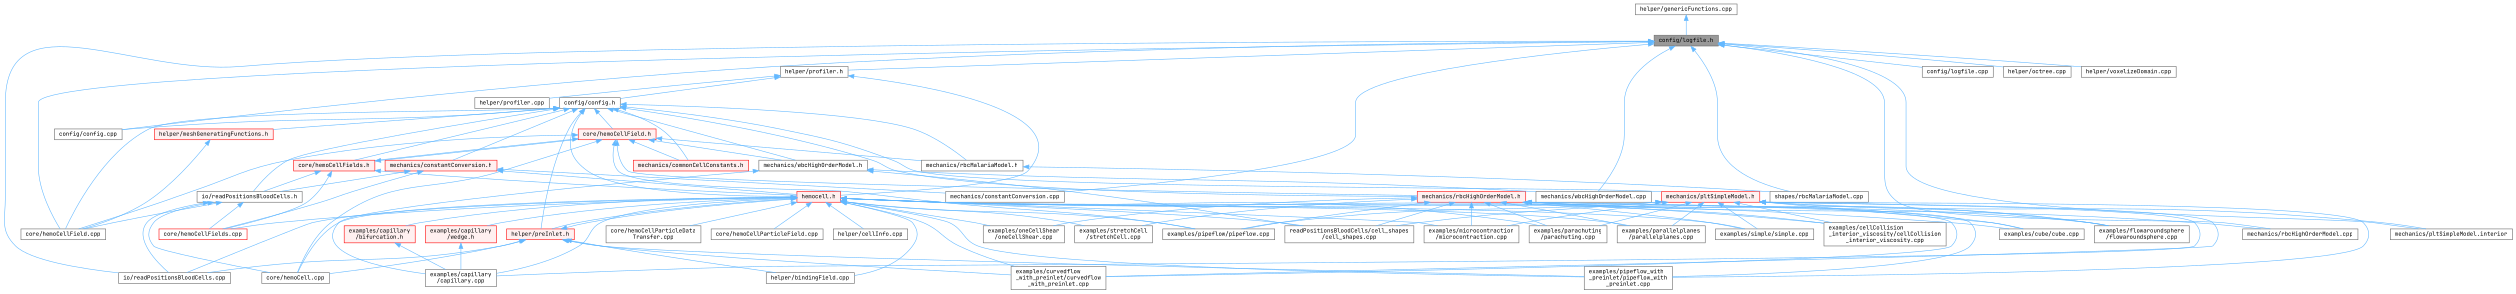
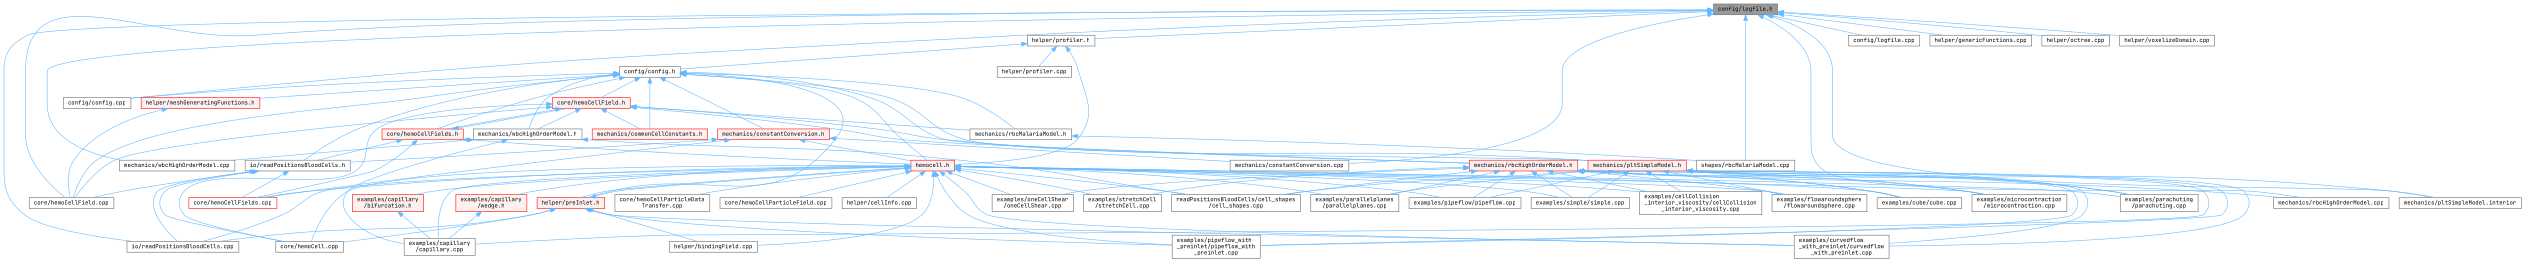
  digraph {
    fontname="JetBrains Mono"
    node [color=grey40 fillcolor=white fontname="JetBrains Mono" fontsize=10 shape=box style=filled]
    edge [color=steelblue1 dir=back fontname="JetBrains Mono" fontsize=10 labelfontname=Helvetica labelfontsize=10 style=solid]
    n1 [color=gray40 fillcolor=grey60 fontcolor=black height=0.2 label="config/logfile.h" width=0.4]
    n2 [height=0.2 label="config/config.cpp" width=0.4]
    n3 [height=0.2 label="config/logfile.cpp" width=0.4]
    n4 [height=0.2 label="core/hemoCellField.cpp" width=0.4]
    n5 [height=0.2 label="helper/genericFunctions.cpp" width=0.4]
    n6 [height=0.2 label="helper/octree.cpp" width=0.4]
    n7 [height=0.2 label="helper/profiler.h" width=0.4]
    n8 [height=0.2 label="io/readPositionsBloodCells.cpp" width=0.4]
    n9 [height=0.2 label="mechanics/pltSimpleModel.interior" width=0.4]
    n10 [height=0.2 label="mechanics/rbcHighOrderModel.cpp" width=0.4]
    n11 [height=0.2 label="shapes/rbcMalariaModel.cpp" width=0.4]
    n12 [height=0.2 label="mechanics/wbcHighOrderModel.cpp" width=0.4]
    n13 [height=0.2 label="mechanics/constantConversion.cpp" width=0.4]
    n14 [height=0.2 label="helper/voxelizeDomain.cpp" width=0.4]
    n15 [height=0.2 label="config/config.h" width=0.4]
    n16 [color=red fillcolor="#FFF0F0" height=0.2 label="hemocell.h" width=0.4]
    n17 [height=0.2 label="helper/profiler.cpp" width=0.4]
    n18 [color=red fillcolor="#FFF0F0" height=0.2 label="core/hemoCellField.h" width=0.4]
    n19 [color=red fillcolor="#FFF0F0" height=0.2 label="core/hemoCellFields.h" width=0.4]
    n20 [color=red fillcolor="#FFF0F0" height=0.2 label="helper/preInlet.h" width=0.4]
    n21 [height=0.2 label="io/readPositionsBloodCells.h" width=0.4]
    n22 [color=red fillcolor="#FFF0F0" height=0.2 label="mechanics/commonCellConstants.h" width=0.4]
    n23 [color=red fillcolor="#FFF0F0" height=0.2 label="mechanics/pltSimpleModel.h" width=0.4]
    n24 [color=red fillcolor="#FFF0F0" height=0.2 label="mechanics/rbcHighOrderModel.h" width=0.4]
    n25 [height=0.2 label="mechanics/rbcMalariaModel.h" width=0.4]
    n26 [height=0.2 label="mechanics/wbcHighOrderModel.h" width=0.4]
    n27 [color=red fillcolor="#FFF0F0" height=0.2 label="helper/meshGeneratingFunctions.h" width=0.4]
    n28 [color=red fillcolor="#FFF0F0" height=0.2 label="mechanics/constantConversion.h" width=0.4]
    n29 [height=0.2 label="core/hemoCell.cpp" width=0.4]
    n30 [color=red height=0.2 label="core/hemoCellFields.cpp" width=0.4]
    n31 [height=0.2 label="core/hemoCellParticleData\lTransfer.cpp" width=0.4]
    n32 [height=0.2 label="core/hemoCellParticleField.cpp" width=0.4]
    n33 [color=red fillcolor="#FFF0F0" height=0.2 label="examples/capillary\l/bifurcation.h" width=0.4]
    n34 [height=0.2 label="examples/capillary\l/capillary.cpp" width=0.4]
    n35 [color=red fillcolor="#FFF0F0" height=0.2 label="examples/capillary\l/wedge.h" width=0.4]
    n36 [height=0.2 label="examples/cellCollision\l_interior_viscosity/cellCollision\l_interior_viscosity.cpp" width=0.4]
    n37 [height=0.2 label="readPositionsBloodCells/cell_shapes\l/cell_shapes.cpp" width=0.4]
    n38 [height=0.2 label="examples/cube/cube.cpp" width=0.4]
    n39 [height=0.2 label="examples/curvedflow\l_with_preinlet/curvedflow\l_with_preinlet.cpp" width=0.4]
    n40 [height=0.2 label="examples/flowaroundsphere\l/flowaroundsphere.cpp" width=0.4]
    n41 [height=0.2 label="examples/microcontraction\l/microcontraction.cpp" width=0.4]
    n42 [height=0.2 label="examples/oneCellShear\l/oneCellShear.cpp" width=0.4]
    n43 [height=0.2 label="examples/parachuting\l/parachuting.cpp" width=0.4]
    n44 [height=0.2 label="examples/parallelplanes\l/parallelplanes.cpp" width=0.4]
    n45 [height=0.2 label="examples/pipeflow/pipeflow.cpp" width=0.4]
    n46 [height=0.2 label="examples/pipeflow_with\l_preinlet/pipeflow_with\l_preinlet.cpp" width=0.4]
    n47 [height=0.2 label="examples/simple/simple.cpp" width=0.4]
    n48 [height=0.2 label="examples/stretchCell\l/stretchCell.cpp" width=0.4]
    n49 [height=0.2 label="helper/bindingField.cpp" width=0.4]
    n50 [height=0.2 label="helper/cellInfo.cpp" width=0.4]
    n1 -> n2
    n1 -> n3
    n1 -> n4
-   n5 -> n1
+   n1 -> n5
    n1 -> n6
    n1 -> n7
    n1 -> n8
    n1 -> n9
    n1 -> n10
    n1 -> n11
    n1 -> n12
    n1 -> n13
    n1 -> n14
    n7 -> n15
    n7 -> n16
    n7 -> n17
    n15 -> n2
    n15 -> n4
    n15 -> n16
    n15 -> n18
    n15 -> n19
    n15 -> n20
    n15 -> n21
    n15 -> n22
    n15 -> n23
    n15 -> n24
    n15 -> n25
    n15 -> n26
    n15 -> n27
    n15 -> n28
    n16 -> n8
    n16 -> n20
    n16 -> n29
    n16 -> n30
    n16 -> n31
    n16 -> n32
    n16 -> n33
    n16 -> n34
    n16 -> n35
    n16 -> n36
    n16 -> n37
    n16 -> n38
    n16 -> n39
    n16 -> n40
    n16 -> n41
    n16 -> n42
    n16 -> n43
    n16 -> n44
    n16 -> n45
    n16 -> n46
    n16 -> n47
    n16 -> n48
    n16 -> n49
    n16 -> n50
    n18 -> n4
    n18 -> n19
    n18 -> n22
-   n18 -> n45
+   n18 -> n23
    n18 -> n24
    n18 -> n25
    n18 -> n26
    n18 -> n29
    n19 -> n16
    n19 -> n18
    n19 -> n21
    n19 -> n30
    n20 -> n8
    n20 -> n16
    n20 -> n29
    n20 -> n39
    n20 -> n46
    n20 -> n49
    n21 -> n4
    n21 -> n8
    n21 -> n29
    n21 -> n30
    n23 -> n9
    n23 -> n34
    n23 -> n36
    n23 -> n37
    n23 -> n38
    n23 -> n39
    n23 -> n40
    n23 -> n41
    n23 -> n43
    n23 -> n44
    n23 -> n45
    n23 -> n46
    n23 -> n47
    n24 -> n10
    n24 -> n36
    n24 -> n37
    n24 -> n38
    n24 -> n39
    n24 -> n40
    n24 -> n41
    n24 -> n42
    n24 -> n43
    n24 -> n44
    n24 -> n45
    n24 -> n46
    n24 -> n47
    n24 -> n48
    n25 -> n11
    n26 -> n12
    n26 -> n34
    n26 -> n37
    n27 -> n4
    n28 -> n13
    n28 -> n16
    n28 -> n21
    n28 -> n30
    n33 -> n34
    n35 -> n34
  }
